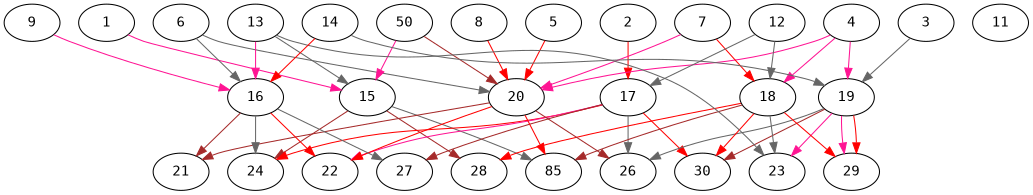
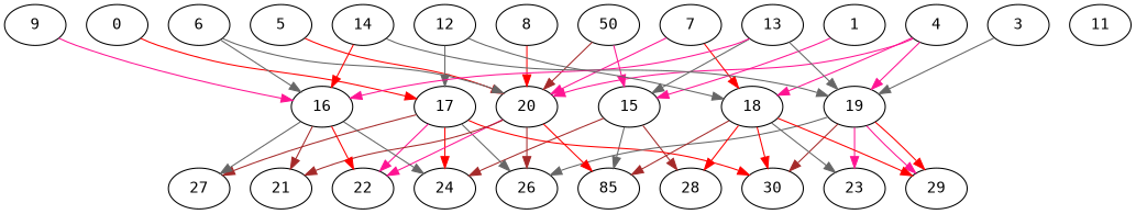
  digraph {
    fontname="DejaVu Sans Mono"
    node [alpha=0.03 fontname="DejaVu Sans Mono"]
    edge [color=gray40 fontname="DejaVu Sans Mono"]
    1 [alpha=0.12 expect_size=32732160]
    15 [alpha=0.19 expect_size=25939968]
    24 [alpha=0.01 expect_size=23955456]
    n4 [expect_size=46846976 label=85]
    28 [alpha=0.11 expect_size=13492224]
-   2 [alpha=0.20 expect_size=14210048]
+   2 [alpha=0.20 expect_size=14210048 label=0]
    17 [alpha=0.13 expect_size=46820352]
    22 [alpha=0.17 expect_size=45301760]
    27 [alpha=0.00 expect_size=28980224]
    26 [alpha=0.04 expect_size=43530240]
    30 [expect_size=46507008]
    3 [expect_size=49610752]
    19 [alpha=0.19 expect_size=12617728]
    23 [alpha=0.14 expect_size=24621056]
    29 [alpha=0.09 expect_size=47739904]
    4 [alpha=0.02 expect_size=27214848]
    18 [alpha=0.15 expect_size=45694976]
    20 [expect_size=29517824]
    21 [alpha=0.18 expect_size=51345408]
    5 [alpha=0.02 expect_size=41116672]
    6 [alpha=0.07 expect_size=49222656]
    16 [alpha=0.14 expect_size=29824000]
    7 [alpha=0.20 expect_size=41952256]
    8 [alpha=0.06 expect_size=39776256]
    9 [alpha=0.07 expect_size=20889600]
    n26 [alpha=0.09 expect_size=45195264 label=50]
    11 [alpha=0.17 expect_size=34104320]
    12 [alpha=0.11 expect_size=14951424]
    13 [alpha=0.20 expect_size=14882816]
    14 [alpha=0.10 expect_size=20878336]
    1 -> 15 [color=deeppink]
    15 -> 24 [color=brown]
    15 -> n4
    15 -> 28 [color=brown]
    2 -> 17 [color=red]
    17 -> 24 [color=red]
    17 -> 22 [color=deeppink]
    17 -> 27 [color=brown]
    17 -> 26
    17 -> 30 [color=red]
    3 -> 19
    19 -> 26
    19 -> 30 [color=brown]
    19 -> 23 [color=deeppink]
    19 -> 29 [color=deeppink]
    19 -> 29 [color=red]
    4 -> 19 [color=deeppink]
    4 -> 18 [color=deeppink]
    4 -> 20 [color=deeppink]
    18 -> n4 [color=brown]
    18 -> 28 [color=red]
    18 -> 30 [color=red]
    18 -> 23
    18 -> 29 [color=red]
    20 -> n4 [color=red]
-   20 -> 22 [color=red]
+   20 -> 22 [color=deeppink]
    20 -> 26 [color=brown]
    20 -> 21 [color=brown]
    5 -> 20 [color=red]
    6 -> 20
    6 -> 16
    16 -> 24
    16 -> 22 [color=red]
    16 -> 27
    16 -> 21 [color=brown]
    7 -> 18 [color=red]
    7 -> 20 [color=deeppink]
    8 -> 20 [color=red]
    9 -> 16 [color=deeppink]
    n26 -> 15 [color=deeppink]
    n26 -> 20 [color=brown]
    12 -> 17
    12 -> 18
    13 -> 15
-   13 -> 23
+   13 -> 19
    13 -> 16 [color=deeppink]
    14 -> 19
    14 -> 16 [color=red]
  }
